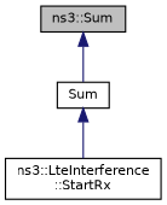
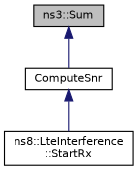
  digraph {
    rankdir=TB
    node [color=black fillcolor=white fontname=Helvetica fontsize=10 shape=record style=filled]
    edge [color=midnightblue dir=back fontname=Helvetica fontsize=10 labelfontname=Helvetica labelfontsize=10 style=solid]
    n1 [fillcolor=grey75 fontcolor=black height=0.2 label="ns3::Sum" width=0.4]
-   n2 [height=0.2 label=Sum width=0.4]
-   n3 [height=0.2 label="ns3::LteInterference\l::StartRx" width=0.4]
+   n2 [height=0.2 label=ComputeSnr width=0.4]
+   n3 [height=0.2 label="ns8::LteInterference\l::StartRx" width=0.4]
    n1 -> n2
    n2 -> n3
  }
